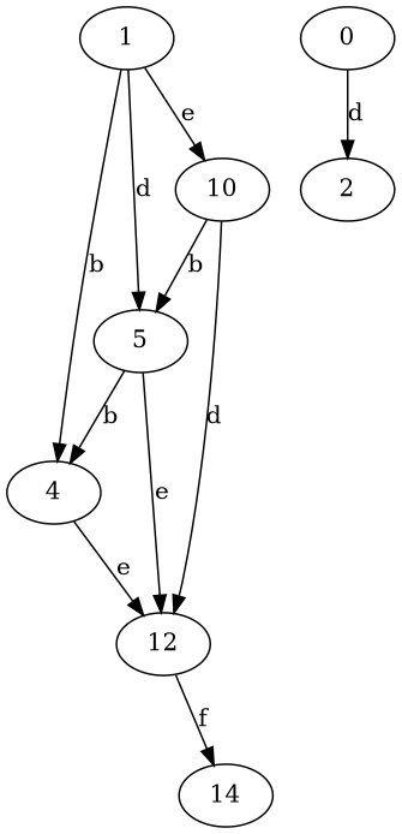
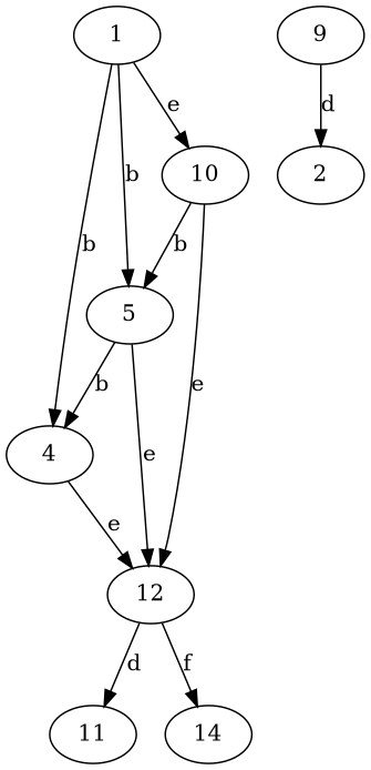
  strict digraph {
    12
+   11
    n3 [label=14]
    4
-   0
+   0 [label=9]
    2
    10
    5
    1
+   12 -> 11 [label=d]
    12 -> n3 [label=f]
    4 -> 12 [label=e]
    0 -> 2 [label=d]
-   10 -> 12 [label=d]
+   10 -> 12 [label=e]
    10 -> 5 [label=b]
    5 -> 12 [label=e]
    5 -> 4 [label=b]
    1 -> 4 [label=b]
    1 -> 10 [label=e]
-   1 -> 5 [label=d]
+   1 -> 5 [label=b]
  }
